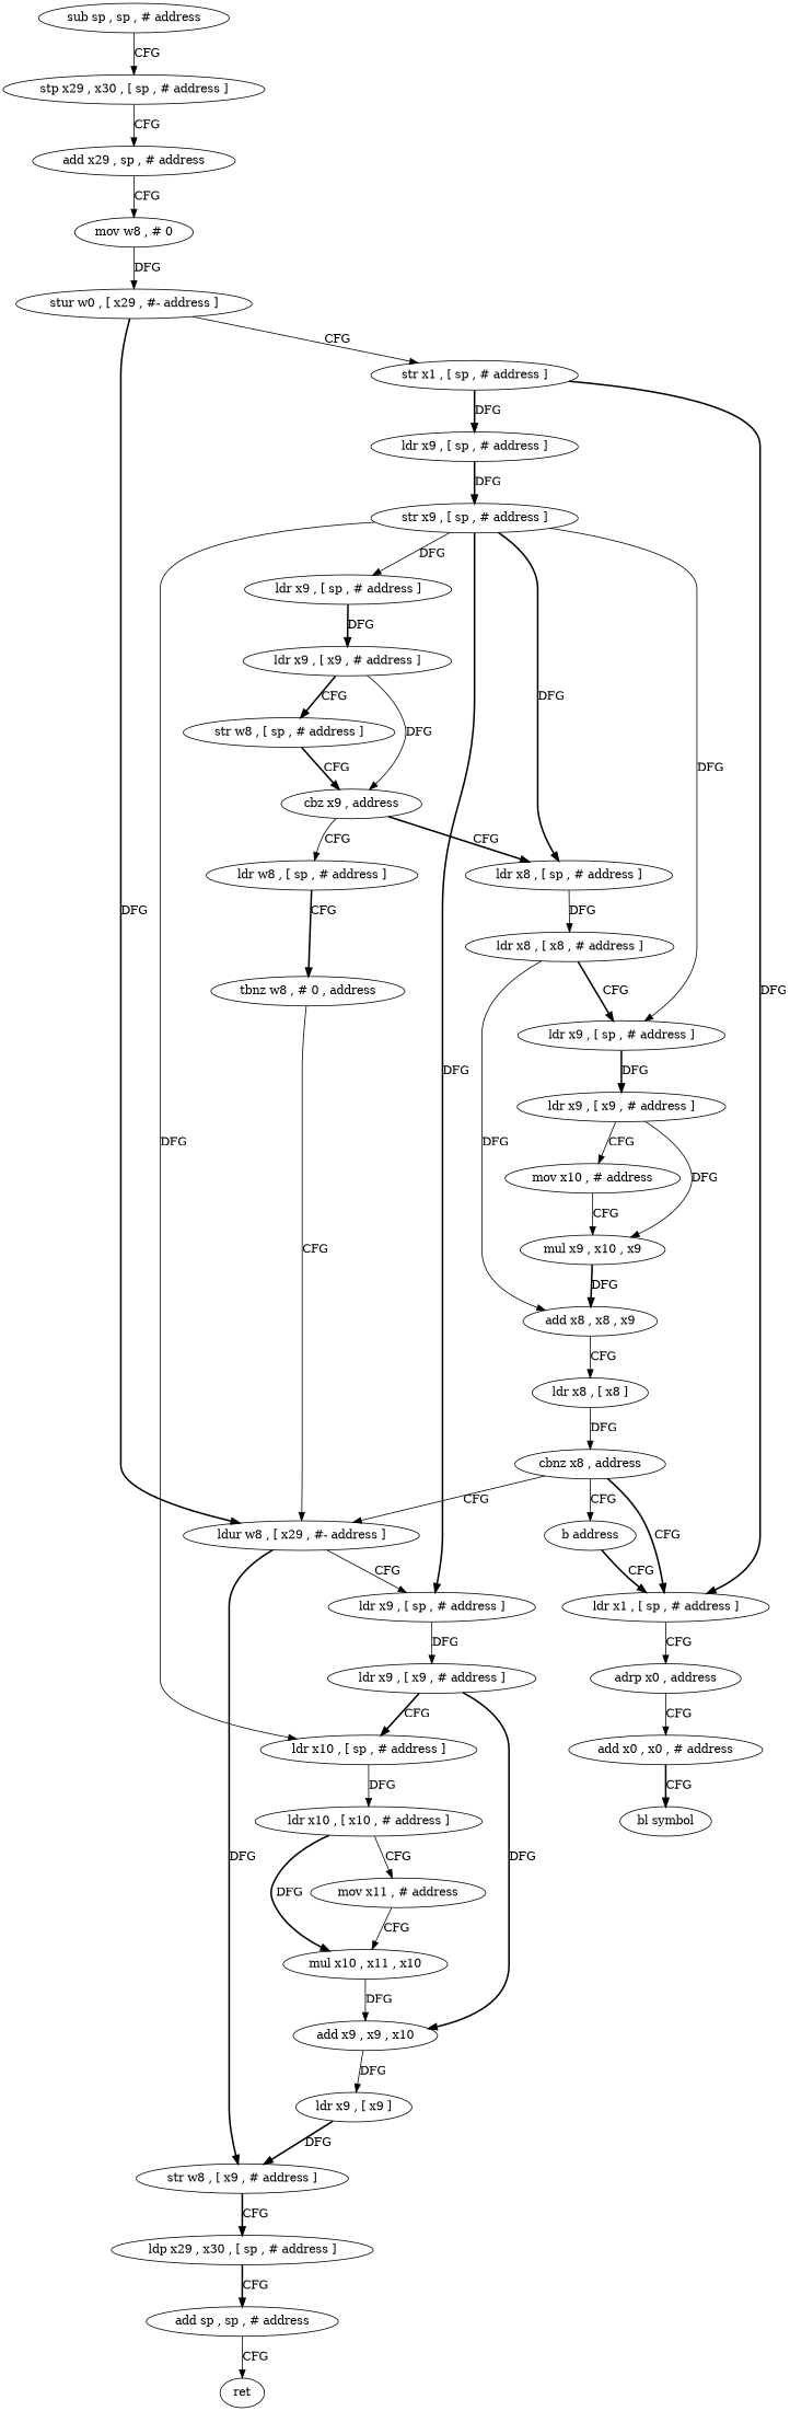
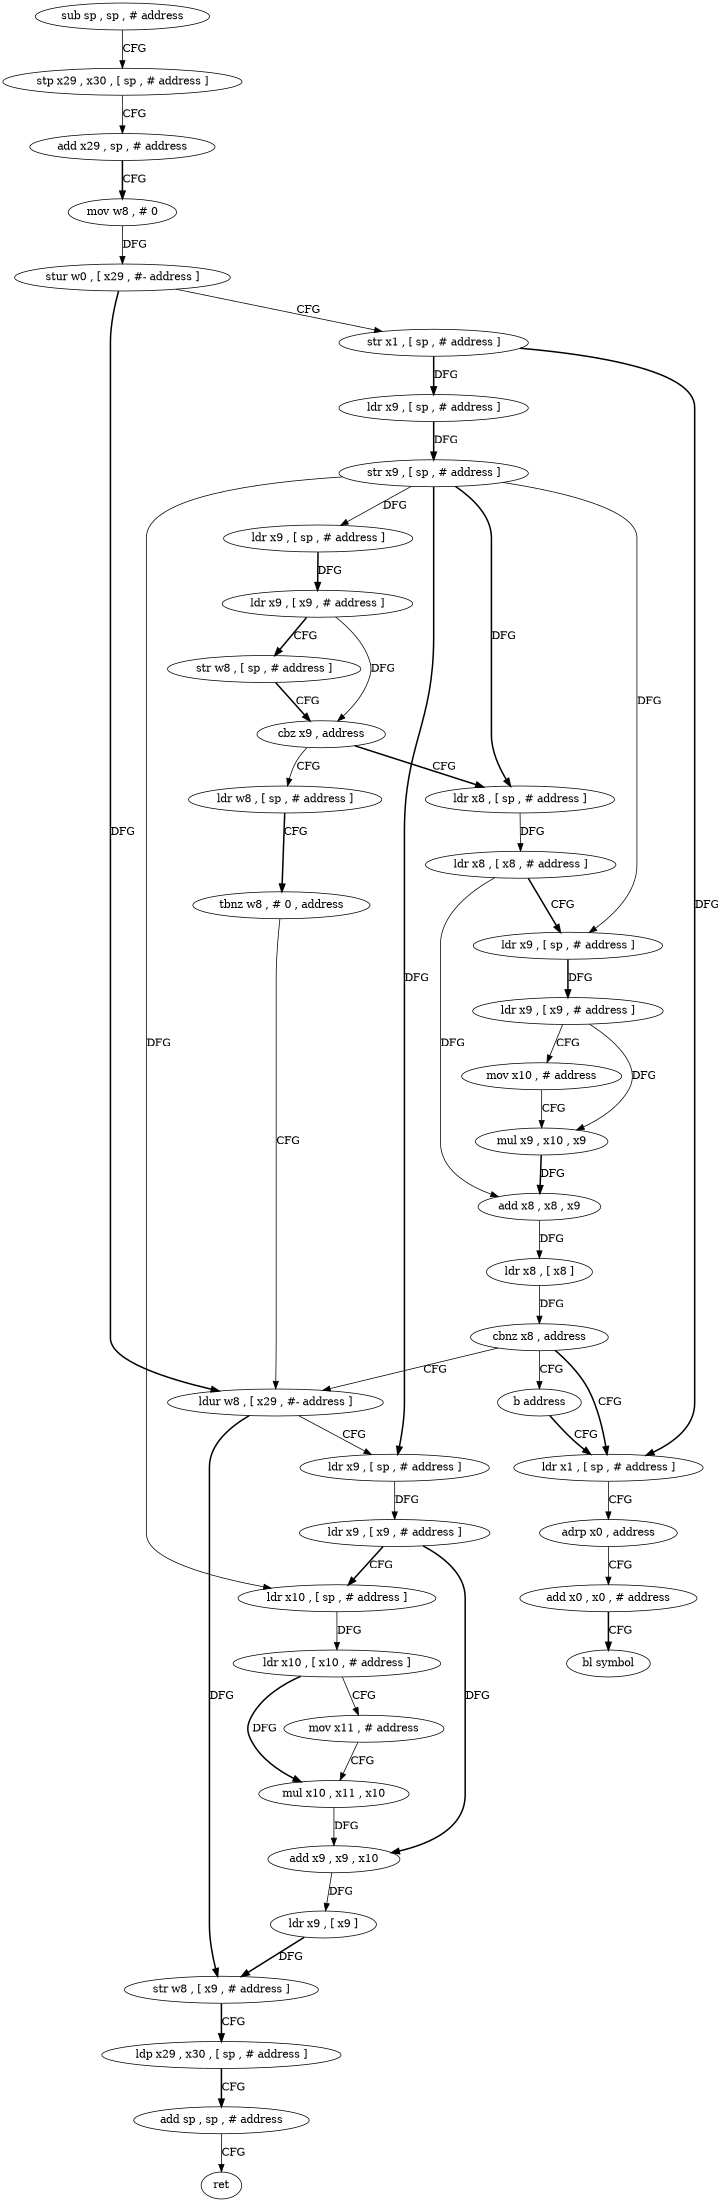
  digraph {
    edge [style=solid]
    n1 [label="sub sp , sp , # address"]
    n2 [label="stp x29 , x30 , [ sp , # address ]"]
    n3 [label="add x29 , sp , # address"]
    n4 [label="mov w8 , # 0"]
    n5 [label="stur w0 , [ x29 , #- address ]"]
    n6 [label="str x1 , [ sp , # address ]"]
    n7 [label="ldur w8 , [ x29 , #- address ]"]
    n8 [label="ldr x9 , [ sp , # address ]"]
    n9 [label="ldr x1 , [ sp , # address ]"]
    n10 [label="ldr x9 , [ sp , # address ]"]
    n11 [label="str w8 , [ x9 , # address ]"]
    n12 [label="str x9 , [ sp , # address ]"]
    n13 [label="adrp x0 , address"]
    n14 [label="ldr x9 , [ sp , # address ]"]
    n15 [label="ldr x8 , [ sp , # address ]"]
    n16 [label="ldr x9 , [ sp , # address ]"]
    n17 [label="ldr x10 , [ sp , # address ]"]
    n18 [label="ldr x9 , [ x9 , # address ]"]
    n19 [label="ldr x8 , [ x8 , # address ]"]
    n20 [label="ldr x9 , [ x9 , # address ]"]
    n21 [label="ldr x9 , [ x9 , # address ]"]
    n22 [label="ldr x10 , [ x10 , # address ]"]
    n23 [label="str w8 , [ sp , # address ]"]
    n24 [label="cbz x9 , address"]
    n25 [label="ldr w8 , [ sp , # address ]"]
    n26 [label="tbnz w8 , # 0 , address"]
    n27 [label="add x8 , x8 , x9"]
    n28 [label="ldp x29 , x30 , [ sp , # address ]"]
    n29 [label="add x0 , x0 , # address"]
    n30 [label="ldr x8 , [ x8 ]"]
    n31 [label="mov x10 , # address"]
    n32 [label="mul x9 , x10 , x9"]
    n33 [label="cbnz x8 , address"]
    n34 [label="b address"]
    n35 [label="add x9 , x9 , x10"]
    n36 [label="ldr x9 , [ x9 ]"]
    n37 [label="mov x11 , # address"]
    n38 [label="mul x10 , x11 , x10"]
    n39 [label="add sp , sp , # address"]
    n40 [label=ret]
    n41 [label="bl symbol"]
    n1 -> n2 [label=CFG]
    n2 -> n3 [label=CFG]
-   n3 -> n4 [label=CFG]
+   n3 -> n4 [label=CFG style=bold]
    n4 -> n5 [label=DFG]
    n5 -> n6 [label=CFG]
    n5 -> n7 [label=DFG style=bold]
    n6 -> n8 [label=DFG style=bold]
    n6 -> n9 [label=DFG style=bold]
    n7 -> n10 [label=CFG]
    n7 -> n11 [label=DFG style=bold]
    n8 -> n12 [label=DFG style=bold]
    n9 -> n13 [label=CFG]
    n10 -> n21 [label=DFG]
    n11 -> n28 [label=CFG style=bold]
    n12 -> n10 [label=DFG style=bold]
    n12 -> n14 [label=DFG]
    n12 -> n15 [label=DFG style=bold]
    n12 -> n16 [label=DFG]
    n12 -> n17 [label=DFG]
    n13 -> n29 [label=CFG]
    n14 -> n18 [label=DFG style=bold]
    n15 -> n19 [label=DFG]
    n16 -> n20 [label=DFG style=bold]
    n17 -> n22 [label=DFG]
    n18 -> n23 [label=CFG style=bold]
    n18 -> n24 [label=DFG]
    n19 -> n16 [label=CFG style=bold]
    n19 -> n27 [label=DFG]
    n20 -> n31 [label=CFG]
    n20 -> n32 [label=DFG]
    n21 -> n17 [label=CFG style=bold]
    n21 -> n35 [label=DFG style=bold]
    n22 -> n37 [label=CFG]
    n22 -> n38 [label=DFG style=bold]
    n23 -> n24 [label=CFG style=bold]
    n24 -> n15 [label=CFG style=bold]
    n24 -> n25 [label=CFG]
    n25 -> n26 [label=CFG style=bold]
    n26 -> n7 [label=CFG]
-   n27 -> n30 [label=CFG]
+   n27 -> n30 [label=DFG]
    n28 -> n39 [label=CFG style=bold]
    n29 -> n41 [label=CFG style=bold]
    n30 -> n33 [label=DFG]
    n31 -> n32 [label=CFG]
    n32 -> n27 [label=DFG style=bold]
    n33 -> n7 [label=CFG]
    n33 -> n9 [label=CFG style=bold]
    n33 -> n34 [label=CFG]
    n34 -> n9 [label=CFG style=bold]
    n35 -> n36 [label=DFG]
    n36 -> n11 [label=DFG style=bold]
    n37 -> n38 [label=CFG]
    n38 -> n35 [label=DFG]
    n39 -> n40 [label=CFG]
  }
